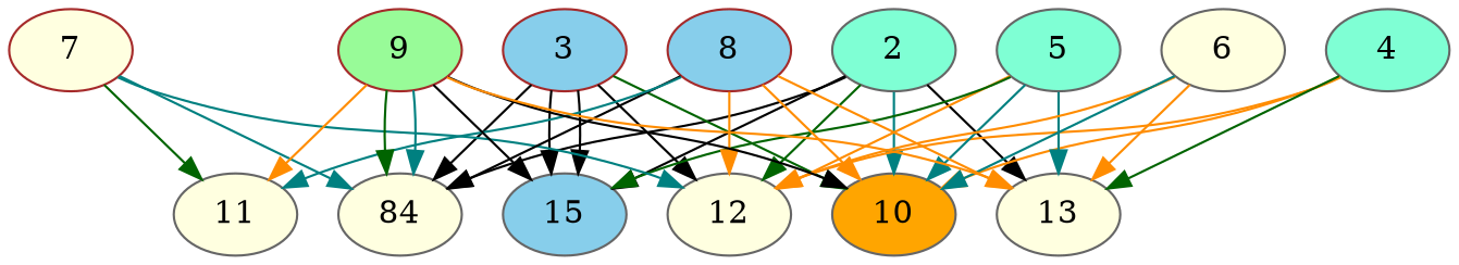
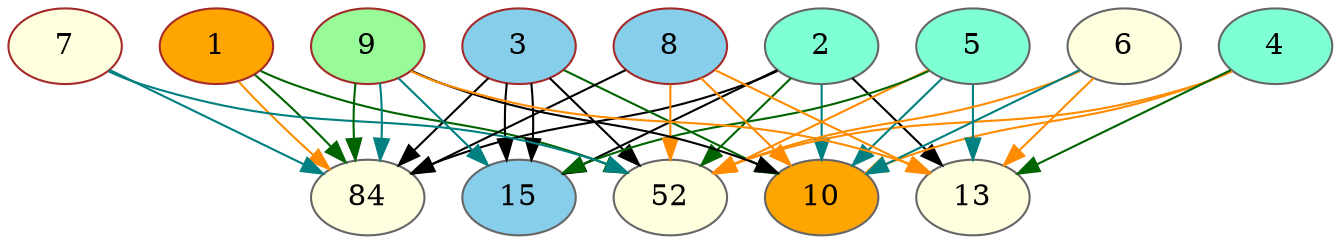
  digraph {
    node [alpha=0.08 color=gray40 fillcolor=lightyellow style=filled]
    edge [color=darkorange]
-   12 [alpha=0.01 expect_size=27559936]
+   1 [alpha=0.17 color=brown expect_size=18676736 fillcolor=orange]
+   12 [alpha=0.01 expect_size=27559936 label=52]
    n3 [alpha=0.12 expect_size=25407488 label=84]
    10 [expect_size=37383168 fillcolor=orange]
    2 [alpha=0.11 expect_size=24710144 fillcolor=aquamarine]
    13 [alpha=0.12 expect_size=6349824]
    15 [expect_size=23738368 fillcolor=skyblue]
    3 [color=brown expect_size=50606080 fillcolor=skyblue]
    4 [alpha=0.19 expect_size=50758656 fillcolor=aquamarine]
    5 [alpha=0.18 expect_size=34652160 fillcolor=aquamarine]
    6 [alpha=0.15 expect_size=49818624]
    7 [alpha=0.20 color=brown expect_size=19208192]
-   11 [alpha=0.02 expect_size=33874944]
    8 [alpha=0.20 color=brown expect_size=32662528 fillcolor=skyblue]
    9 [alpha=0.02 color=brown expect_size=39229440 fillcolor=palegreen]
+   1 -> 12 [color=darkgreen]
+   1 -> n3
+   1 -> n3 [color=darkgreen]
    2 -> 12 [color=darkgreen]
    2 -> n3 [color=black]
    2 -> 10 [color=teal]
    2 -> 13 [color=black]
    2 -> 15 [color=black]
    3 -> 12 [color=black]
    3 -> n3 [color=black]
    3 -> 10 [color=darkgreen]
    3 -> 15 [color=black]
    3 -> 15 [color=black]
    4 -> 12
    4 -> 10
    4 -> 13 [color=darkgreen]
    5 -> 12
    5 -> 10 [color=teal]
    5 -> 13 [color=teal]
    5 -> 15 [color=darkgreen]
    6 -> 12
    6 -> 10 [color=teal]
    6 -> 13
    7 -> 12 [color=teal]
    7 -> n3 [color=teal]
-   7 -> 11 [color=darkgreen]
    8 -> 12
    8 -> n3 [color=black]
    8 -> 10
    8 -> 13
-   8 -> 11 [color=teal]
    9 -> n3 [color=darkgreen]
    9 -> n3 [color=teal]
    9 -> 10 [color=black]
    9 -> 13
-   9 -> 15 [color=black]
-   9 -> 11
+   9 -> 15 [color=teal]
  }
